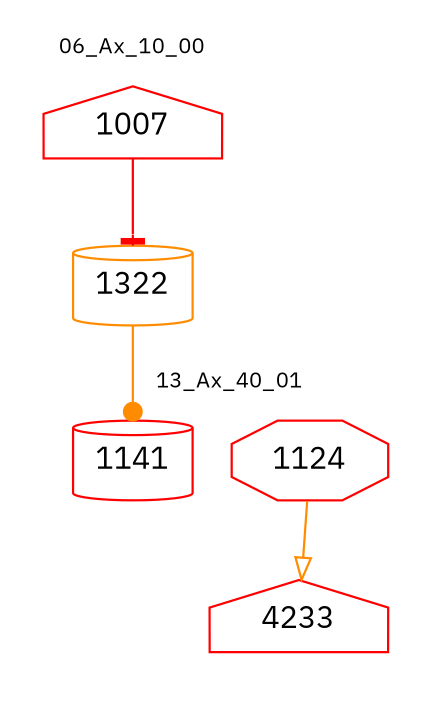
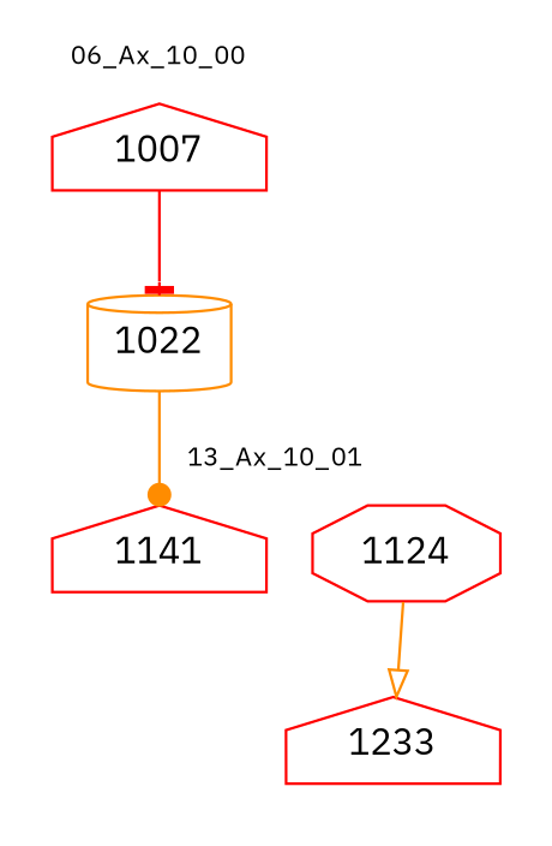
  digraph {
    fontname="IBM Plex Sans"
    node [color=red fontname="IBM Plex Sans" shape=house]
    edge [color=darkorange fontname="IBM Plex Sans"]
    n1 [label=1007]
-   n2 [color=darkorange label=1322 shape=cylinder]
+   n2 [color=darkorange label=1022 shape=cylinder]
    n3 [label=1124 shape=octagon]
-   n4 [label=1141 shape=cylinder]
-   n5 [label=4233]
+   n4 [label=1141]
+   n5 [label=1233]
    subgraph cluster_1 {
      color=white
      fontsize=10
      label="06_Ax_10_00"
      n1
      n2
    }
    subgraph cluster_2 {
      color=white
      fontsize=10
-     label="13_Ax_40_01"
+     label="13_Ax_10_01"
      n3
      n4
      n5
    }
    n1 -> n2 [arrowhead=tee color=red]
    n2 -> n4 [arrowhead=dot]
    n3 -> n5 [arrowhead=onormal]
  }
